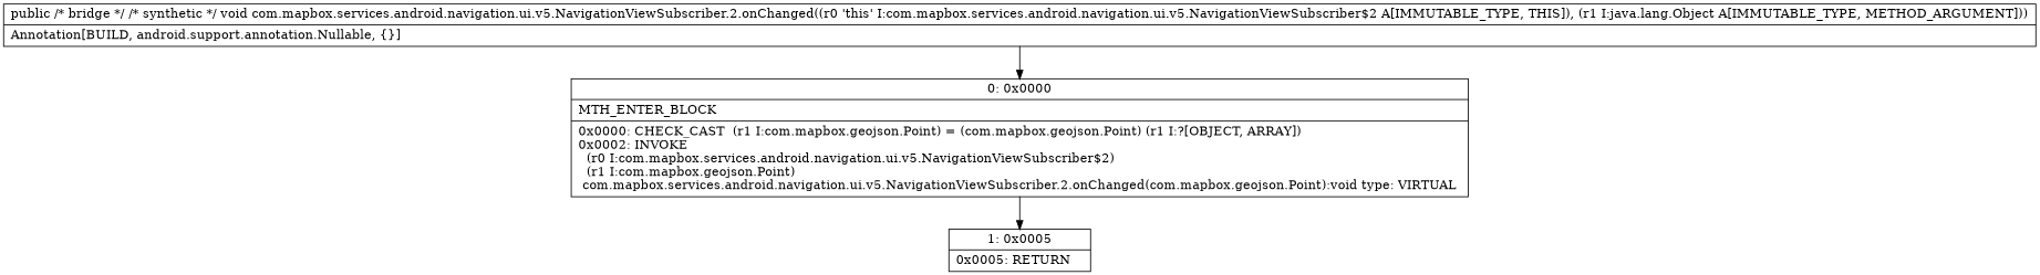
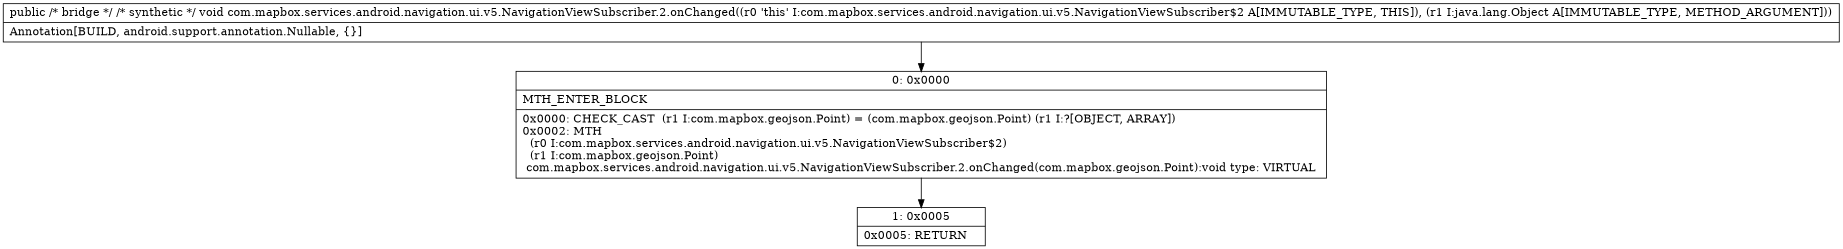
  digraph {
    node [shape=record]
-   n1 [label="{0\:\ 0x0000|MTH_ENTER_BLOCK\l|0x0000: CHECK_CAST  (r1 I:com.mapbox.geojson.Point) = (com.mapbox.geojson.Point) (r1 I:?[OBJECT, ARRAY]) \l0x0002: INVOKE  \l  (r0 I:com.mapbox.services.android.navigation.ui.v5.NavigationViewSubscriber$2)\l  (r1 I:com.mapbox.geojson.Point)\l com.mapbox.services.android.navigation.ui.v5.NavigationViewSubscriber.2.onChanged(com.mapbox.geojson.Point):void type: VIRTUAL \l}"]
+   n1 [label="{0\:\ 0x0000|MTH_ENTER_BLOCK\l|0x0000: CHECK_CAST  (r1 I:com.mapbox.geojson.Point) = (com.mapbox.geojson.Point) (r1 I:?[OBJECT, ARRAY]) \l0x0002: MTH  \l  (r0 I:com.mapbox.services.android.navigation.ui.v5.NavigationViewSubscriber$2)\l  (r1 I:com.mapbox.geojson.Point)\l com.mapbox.services.android.navigation.ui.v5.NavigationViewSubscriber.2.onChanged(com.mapbox.geojson.Point):void type: VIRTUAL \l}"]
    n2 [label="{1\:\ 0x0005|0x0005: RETURN   \l}"]
    n3 [label="{public \/* bridge *\/ \/* synthetic *\/ void com.mapbox.services.android.navigation.ui.v5.NavigationViewSubscriber.2.onChanged((r0 'this' I:com.mapbox.services.android.navigation.ui.v5.NavigationViewSubscriber$2 A[IMMUTABLE_TYPE, THIS]), (r1 I:java.lang.Object A[IMMUTABLE_TYPE, METHOD_ARGUMENT]))  | Annotation[BUILD, android.support.annotation.Nullable, \{\}]\l}"]
    n1 -> n2
    n3 -> n1
  }
